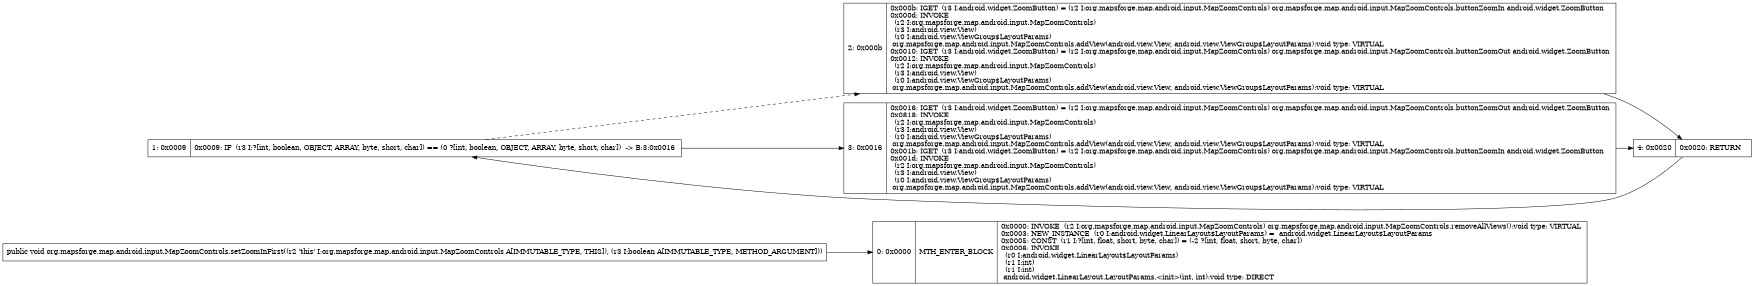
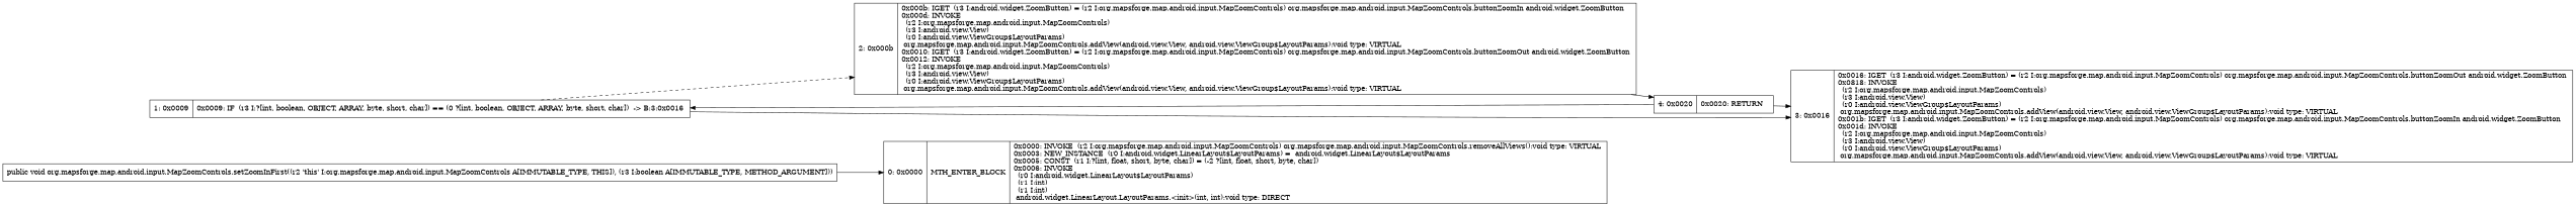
  digraph {
    rankdir=LR
    node [shape=record]
    n1 [label="{0\:\ 0x0000|MTH_ENTER_BLOCK\l|0x0000: INVOKE  (r2 I:org.mapsforge.map.android.input.MapZoomControls) org.mapsforge.map.android.input.MapZoomControls.removeAllViews():void type: VIRTUAL \l0x0003: NEW_INSTANCE  (r0 I:android.widget.LinearLayout$LayoutParams) =  android.widget.LinearLayout$LayoutParams \l0x0005: CONST  (r1 I:?[int, float, short, byte, char]) = (\-2 ?[int, float, short, byte, char]) \l0x0006: INVOKE  \l  (r0 I:android.widget.LinearLayout$LayoutParams)\l  (r1 I:int)\l  (r1 I:int)\l android.widget.LinearLayout.LayoutParams.\<init\>(int, int):void type: DIRECT \l}"]
    n2 [label="{1\:\ 0x0009|0x0009: IF  (r3 I:?[int, boolean, OBJECT, ARRAY, byte, short, char]) == (0 ?[int, boolean, OBJECT, ARRAY, byte, short, char])  \-\> B:3:0x0016 \l}"]
    n3 [label="{2\:\ 0x000b|0x000b: IGET  (r3 I:android.widget.ZoomButton) = (r2 I:org.mapsforge.map.android.input.MapZoomControls) org.mapsforge.map.android.input.MapZoomControls.buttonZoomIn android.widget.ZoomButton \l0x000d: INVOKE  \l  (r2 I:org.mapsforge.map.android.input.MapZoomControls)\l  (r3 I:android.view.View)\l  (r0 I:android.view.ViewGroup$LayoutParams)\l org.mapsforge.map.android.input.MapZoomControls.addView(android.view.View, android.view.ViewGroup$LayoutParams):void type: VIRTUAL \l0x0010: IGET  (r3 I:android.widget.ZoomButton) = (r2 I:org.mapsforge.map.android.input.MapZoomControls) org.mapsforge.map.android.input.MapZoomControls.buttonZoomOut android.widget.ZoomButton \l0x0012: INVOKE  \l  (r2 I:org.mapsforge.map.android.input.MapZoomControls)\l  (r3 I:android.view.View)\l  (r0 I:android.view.ViewGroup$LayoutParams)\l org.mapsforge.map.android.input.MapZoomControls.addView(android.view.View, android.view.ViewGroup$LayoutParams):void type: VIRTUAL \l}"]
    n4 [label="{3\:\ 0x0016|0x0016: IGET  (r3 I:android.widget.ZoomButton) = (r2 I:org.mapsforge.map.android.input.MapZoomControls) org.mapsforge.map.android.input.MapZoomControls.buttonZoomOut android.widget.ZoomButton \l0x0818: INVOKE  \l  (r2 I:org.mapsforge.map.android.input.MapZoomControls)\l  (r3 I:android.view.View)\l  (r0 I:android.view.ViewGroup$LayoutParams)\l org.mapsforge.map.android.input.MapZoomControls.addView(android.view.View, android.view.ViewGroup$LayoutParams):void type: VIRTUAL \l0x001b: IGET  (r3 I:android.widget.ZoomButton) = (r2 I:org.mapsforge.map.android.input.MapZoomControls) org.mapsforge.map.android.input.MapZoomControls.buttonZoomIn android.widget.ZoomButton \l0x001d: INVOKE  \l  (r2 I:org.mapsforge.map.android.input.MapZoomControls)\l  (r3 I:android.view.View)\l  (r0 I:android.view.ViewGroup$LayoutParams)\l org.mapsforge.map.android.input.MapZoomControls.addView(android.view.View, android.view.ViewGroup$LayoutParams):void type: VIRTUAL \l}"]
    n5 [label="{4\:\ 0x0020|0x0020: RETURN   \l}"]
    n6 [label="{public void org.mapsforge.map.android.input.MapZoomControls.setZoomInFirst((r2 'this' I:org.mapsforge.map.android.input.MapZoomControls A[IMMUTABLE_TYPE, THIS]), (r3 I:boolean A[IMMUTABLE_TYPE, METHOD_ARGUMENT])) }"]
    n2 -> n3 [style=dashed]
    n2 -> n4
    n3 -> n5
-   n4 -> n5
+   n5 -> n4
    n5 -> n2
    n6 -> n1
  }
